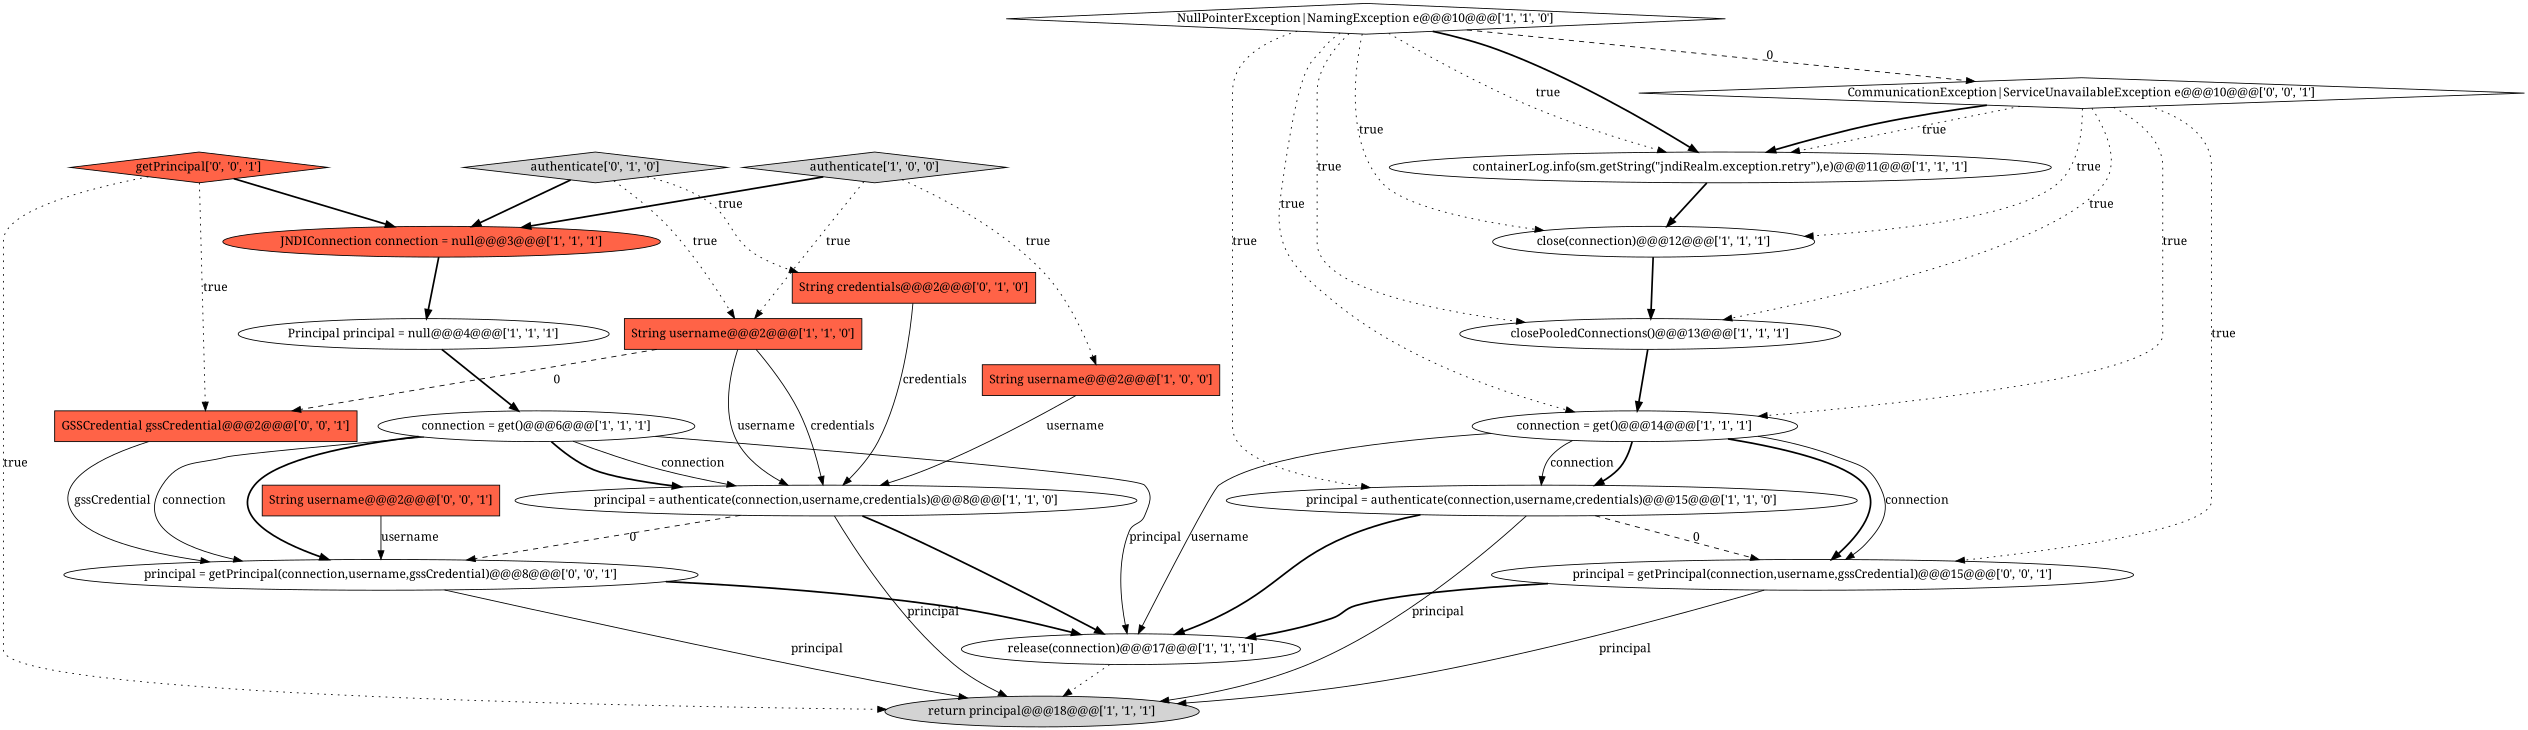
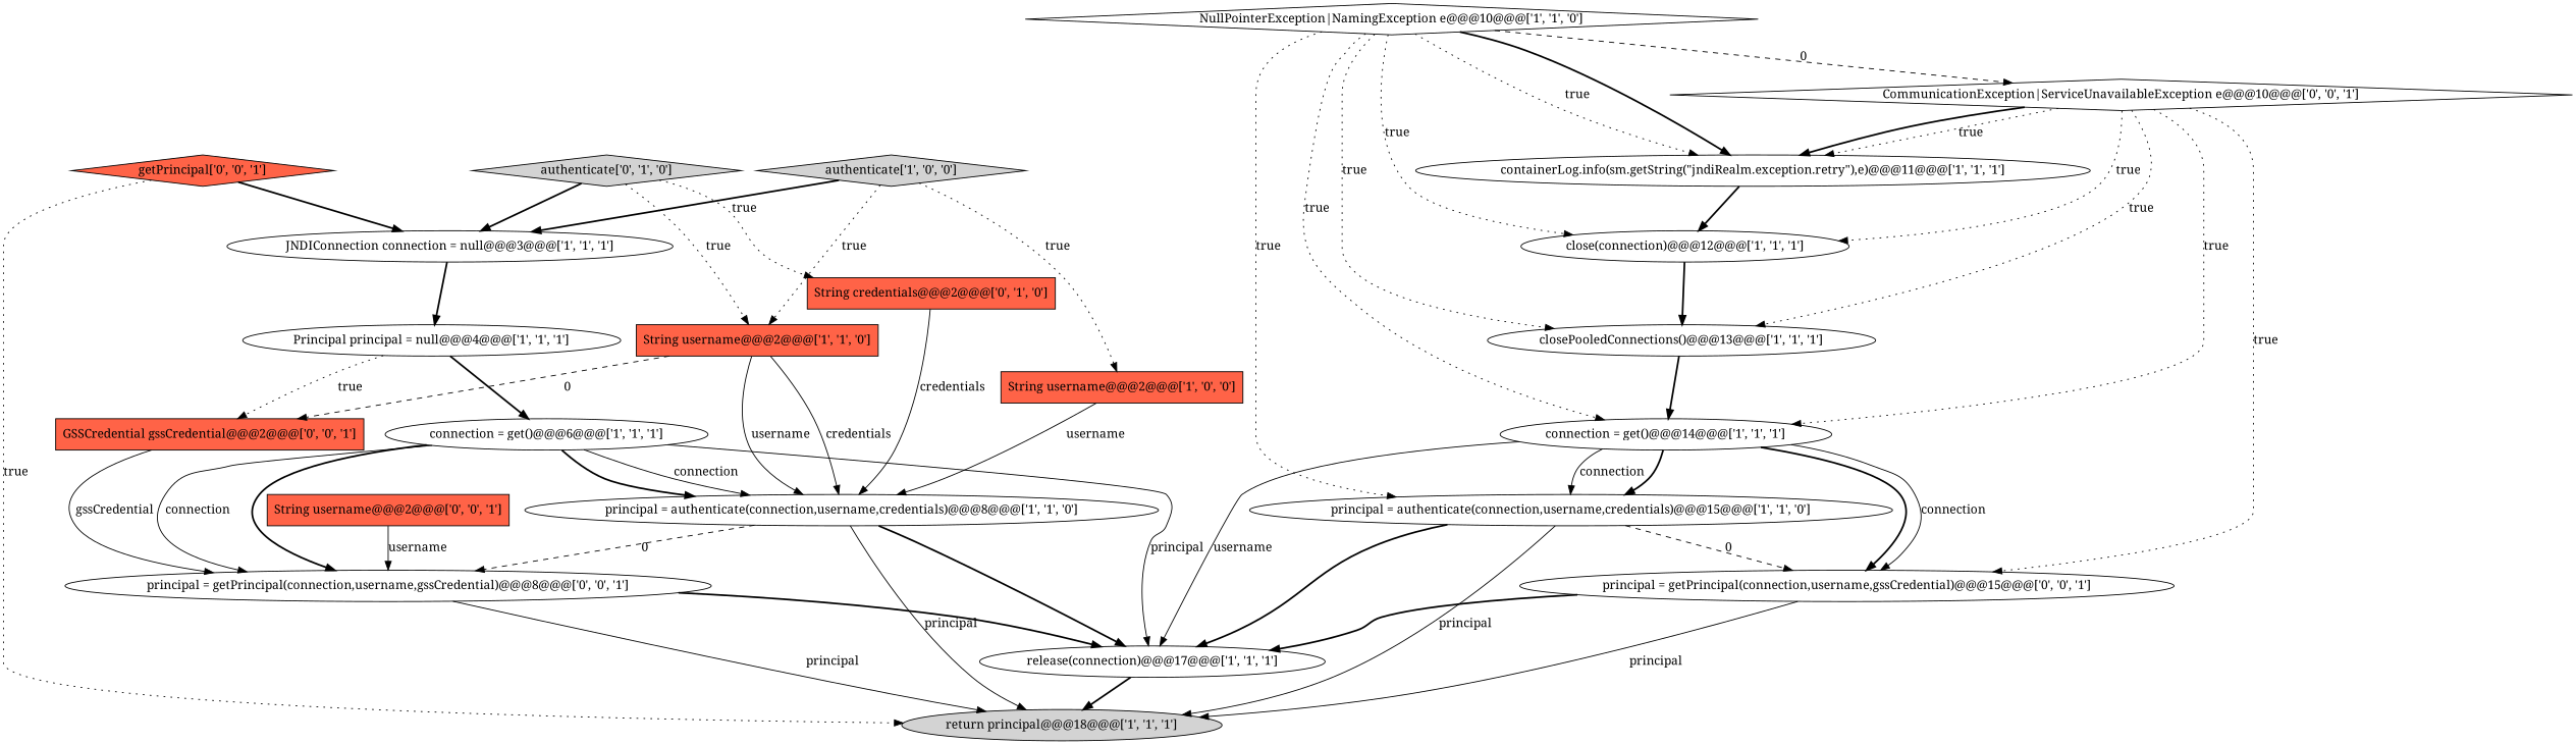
  digraph {
    fontname="Noto Serif"
    node [fillcolor=white fontname="Noto Serif" shape=ellipse style=filled]
    edge [fontname="Noto Serif" style=bold]
    n1 [fillcolor=tomato label="GSSCredential gssCredential@@@2@@@['0', '0', '1']" shape=box]
    n2 [label="principal = getPrincipal(connection,username,gssCredential)@@@8@@@['0', '0', '1']"]
    n3 [label="release(connection)@@@17@@@['1', '1', '1']"]
    n4 [fillcolor=lightgray label="return principal@@@18@@@['1', '1', '1']"]
    n5 [fillcolor=tomato label="String credentials@@@2@@@['0', '1', '0']" shape=box]
    n6 [label="principal = authenticate(connection,username,credentials)@@@8@@@['1', '1', '0']"]
    n7 [label="principal = getPrincipal(connection,username,gssCredential)@@@15@@@['0', '0', '1']"]
    n8 [label="connection = get()@@@14@@@['1', '1', '1']"]
    n9 [label="principal = authenticate(connection,username,credentials)@@@15@@@['1', '1', '0']"]
    n10 [fillcolor=tomato label="String username@@@2@@@['0', '0', '1']" shape=box]
    n11 [label="closePooledConnections()@@@13@@@['1', '1', '1']"]
    n12 [fillcolor=tomato label="String username@@@2@@@['1', '1', '0']" shape=box]
    n13 [fillcolor=tomato label="getPrincipal['0', '0', '1']" shape=diamond]
-   n14 [fillcolor=tomato label="JNDIConnection connection = null@@@3@@@['1', '1', '1']"]
+   n14 [label="JNDIConnection connection = null@@@3@@@['1', '1', '1']"]
    n15 [label="Principal principal = null@@@4@@@['1', '1', '1']"]
    n16 [label="close(connection)@@@12@@@['1', '1', '1']"]
    n17 [label="NullPointerException|NamingException e@@@10@@@['1', '1', '0']" shape=diamond]
    n18 [label="CommunicationException|ServiceUnavailableException e@@@10@@@['0', '0', '1']" shape=diamond]
    n19 [label="containerLog.info(sm.getString(\"jndiRealm.exception.retry\"),e)@@@11@@@['1', '1', '1']"]
    n20 [label="connection = get()@@@6@@@['1', '1', '1']"]
    n21 [fillcolor=lightgray label="authenticate['1', '0', '0']" shape=diamond]
    n22 [fillcolor=tomato label="String username@@@2@@@['1', '0', '0']" shape=box]
    n23 [fillcolor=lightgray label="authenticate['0', '1', '0']" shape=diamond]
    n1 -> n2 [label=gssCredential style=solid]
    n2 -> n3
    n2 -> n4 [label=principal style=solid]
-   n3 -> n4 [style=dotted]
+   n3 -> n4
    n5 -> n6 [label=credentials style=solid]
    n6 -> n2 [label=0 style=dashed]
    n6 -> n3
    n6 -> n4 [label=principal style=solid]
    n7 -> n3
    n7 -> n4 [label=principal style=solid]
    n8 -> n3 [label=username style=solid]
    n8 -> n7
    n8 -> n7 [label=connection style=solid]
    n8 -> n9
    n8 -> n9 [label=connection style=solid]
    n9 -> n3
    n9 -> n4 [label=principal style=solid]
    n9 -> n7 [label=0 style=dashed]
    n10 -> n2 [label=username style=solid]
    n11 -> n8
    n12 -> n1 [label=0 style=dashed]
    n12 -> n6 [label=credentials style=solid]
    n12 -> n6 [label=username style=solid]
-   n13 -> n1 [label=true style=dotted]
+   n15 -> n1 [label=true style=dotted]
    n13 -> n4 [label=true style=dotted]
    n13 -> n14
    n14 -> n15
    n15 -> n20
    n16 -> n11
    n17 -> n8 [label=true style=dotted]
    n17 -> n9 [label=true style=dotted]
    n17 -> n11 [label=true style=dotted]
    n17 -> n16 [label=true style=dotted]
    n17 -> n18 [label=0 style=dashed]
    n17 -> n19
    n17 -> n19 [label=true style=dotted]
    n18 -> n7 [label=true style=dotted]
    n18 -> n8 [label=true style=dotted]
    n18 -> n11 [label=true style=dotted]
    n18 -> n16 [label=true style=dotted]
    n18 -> n19 [label=true style=dotted]
    n18 -> n19
    n19 -> n16
    n20 -> n2 [label=connection style=solid]
    n20 -> n2
    n20 -> n3 [label=principal style=solid]
    n20 -> n6
    n20 -> n6 [label=connection style=solid]
    n21 -> n12 [label=true style=dotted]
    n21 -> n14
    n21 -> n22 [label=true style=dotted]
    n22 -> n6 [label=username style=solid]
    n23 -> n5 [label=true style=dotted]
    n23 -> n12 [label=true style=dotted]
    n23 -> n14
  }
